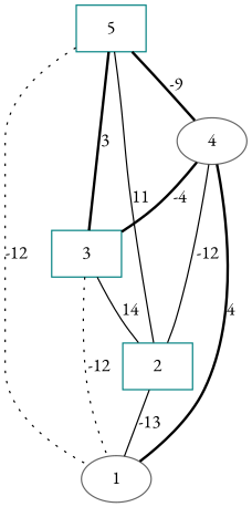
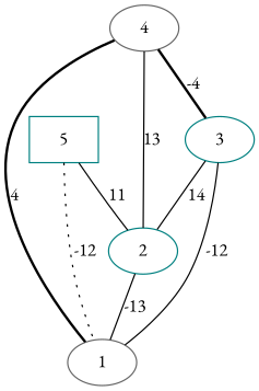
  graph {
    fontname="EB Garamond"
    node [color=teal fontname="EB Garamond" shape=ellipse]
    edge [fontname="EB Garamond" style=solid]
    1 [color=gray40]
    5 [shape=box]
-   2 [shape=box]
-   3 [shape=box]
+   2
+   3
    4 [color=gray40]
    5 -- 1 [label=-12 style=dotted]
    5 -- 2 [label=11]
-   5 -- 3 [label=3 style=bold]
-   5 -- 4 [label=-9 style=bold]
    2 -- 1 [label=-13]
-   3 -- 1 [label=-12 style=dotted]
+   3 -- 1 [label=-12]
    3 -- 2 [label=14]
    4 -- 1 [label=4 style=bold]
-   4 -- 2 [label=-12]
+   4 -- 2 [label=13]
    4 -- 3 [label=-4 style=bold]
  }
